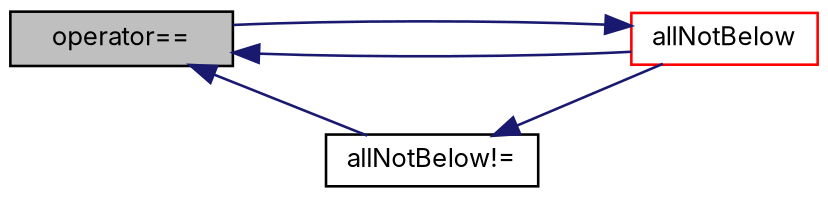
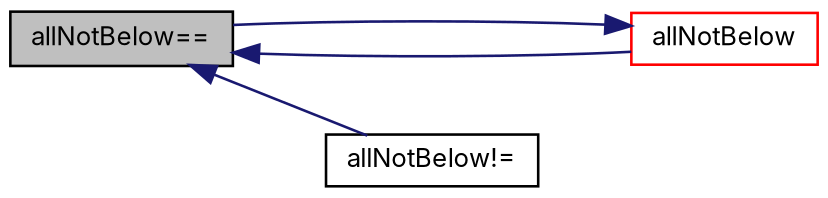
  digraph {
    fontname=Inter
    rankdir=LR
    node [color=black fontname=Inter fontsize=10 shape=record]
    edge [color=midnightblue dir=back fontname=Inter fontsize=10 labelfontname=FreeSans labelfontsize=10 style=solid]
-   n1 [fillcolor=grey75 fontcolor=black height=0.2 label="operator==" style=filled width=0.4]
+   n1 [fillcolor=grey75 fontcolor=black height=0.2 label="allNotBelow==" style=filled width=0.4]
    n2 [color=red height=0.2 label=allNotBelow width=0.4]
    n3 [height=0.2 label="allNotBelow!=" width=0.4]
    n1 -> n2
    n1 -> n3
    n2 -> n1
-   n3 -> n2
  }
